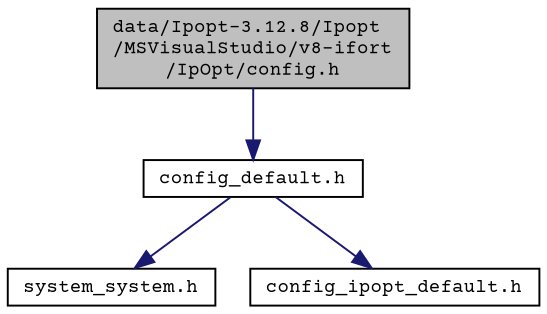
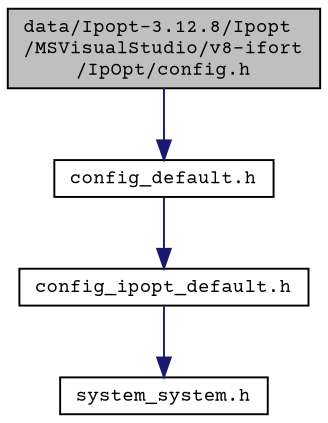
  digraph {
    fontname="Courier Prime"
    node [color=black fillcolor=white fontname="Courier Prime" fontsize=10 shape=record style=filled]
    edge [color=midnightblue fontname="Courier Prime" fontsize=10 labelfontname=Helvetica labelfontsize=10 style=solid]
    n1 [fillcolor=grey75 fontcolor=black height=0.2 label="data/Ipopt-3.12.8/Ipopt\l/MSVisualStudio/v8-ifort\l/IpOpt/config.h" width=0.4]
    n2 [height=0.2 label="config_default.h" width=0.4]
    n3 [height=0.2 label="system_system.h" width=0.4]
    n4 [height=0.2 label="config_ipopt_default.h" width=0.4]
    n1 -> n2
-   n2 -> n3
+   n4 -> n3
    n2 -> n4
  }
